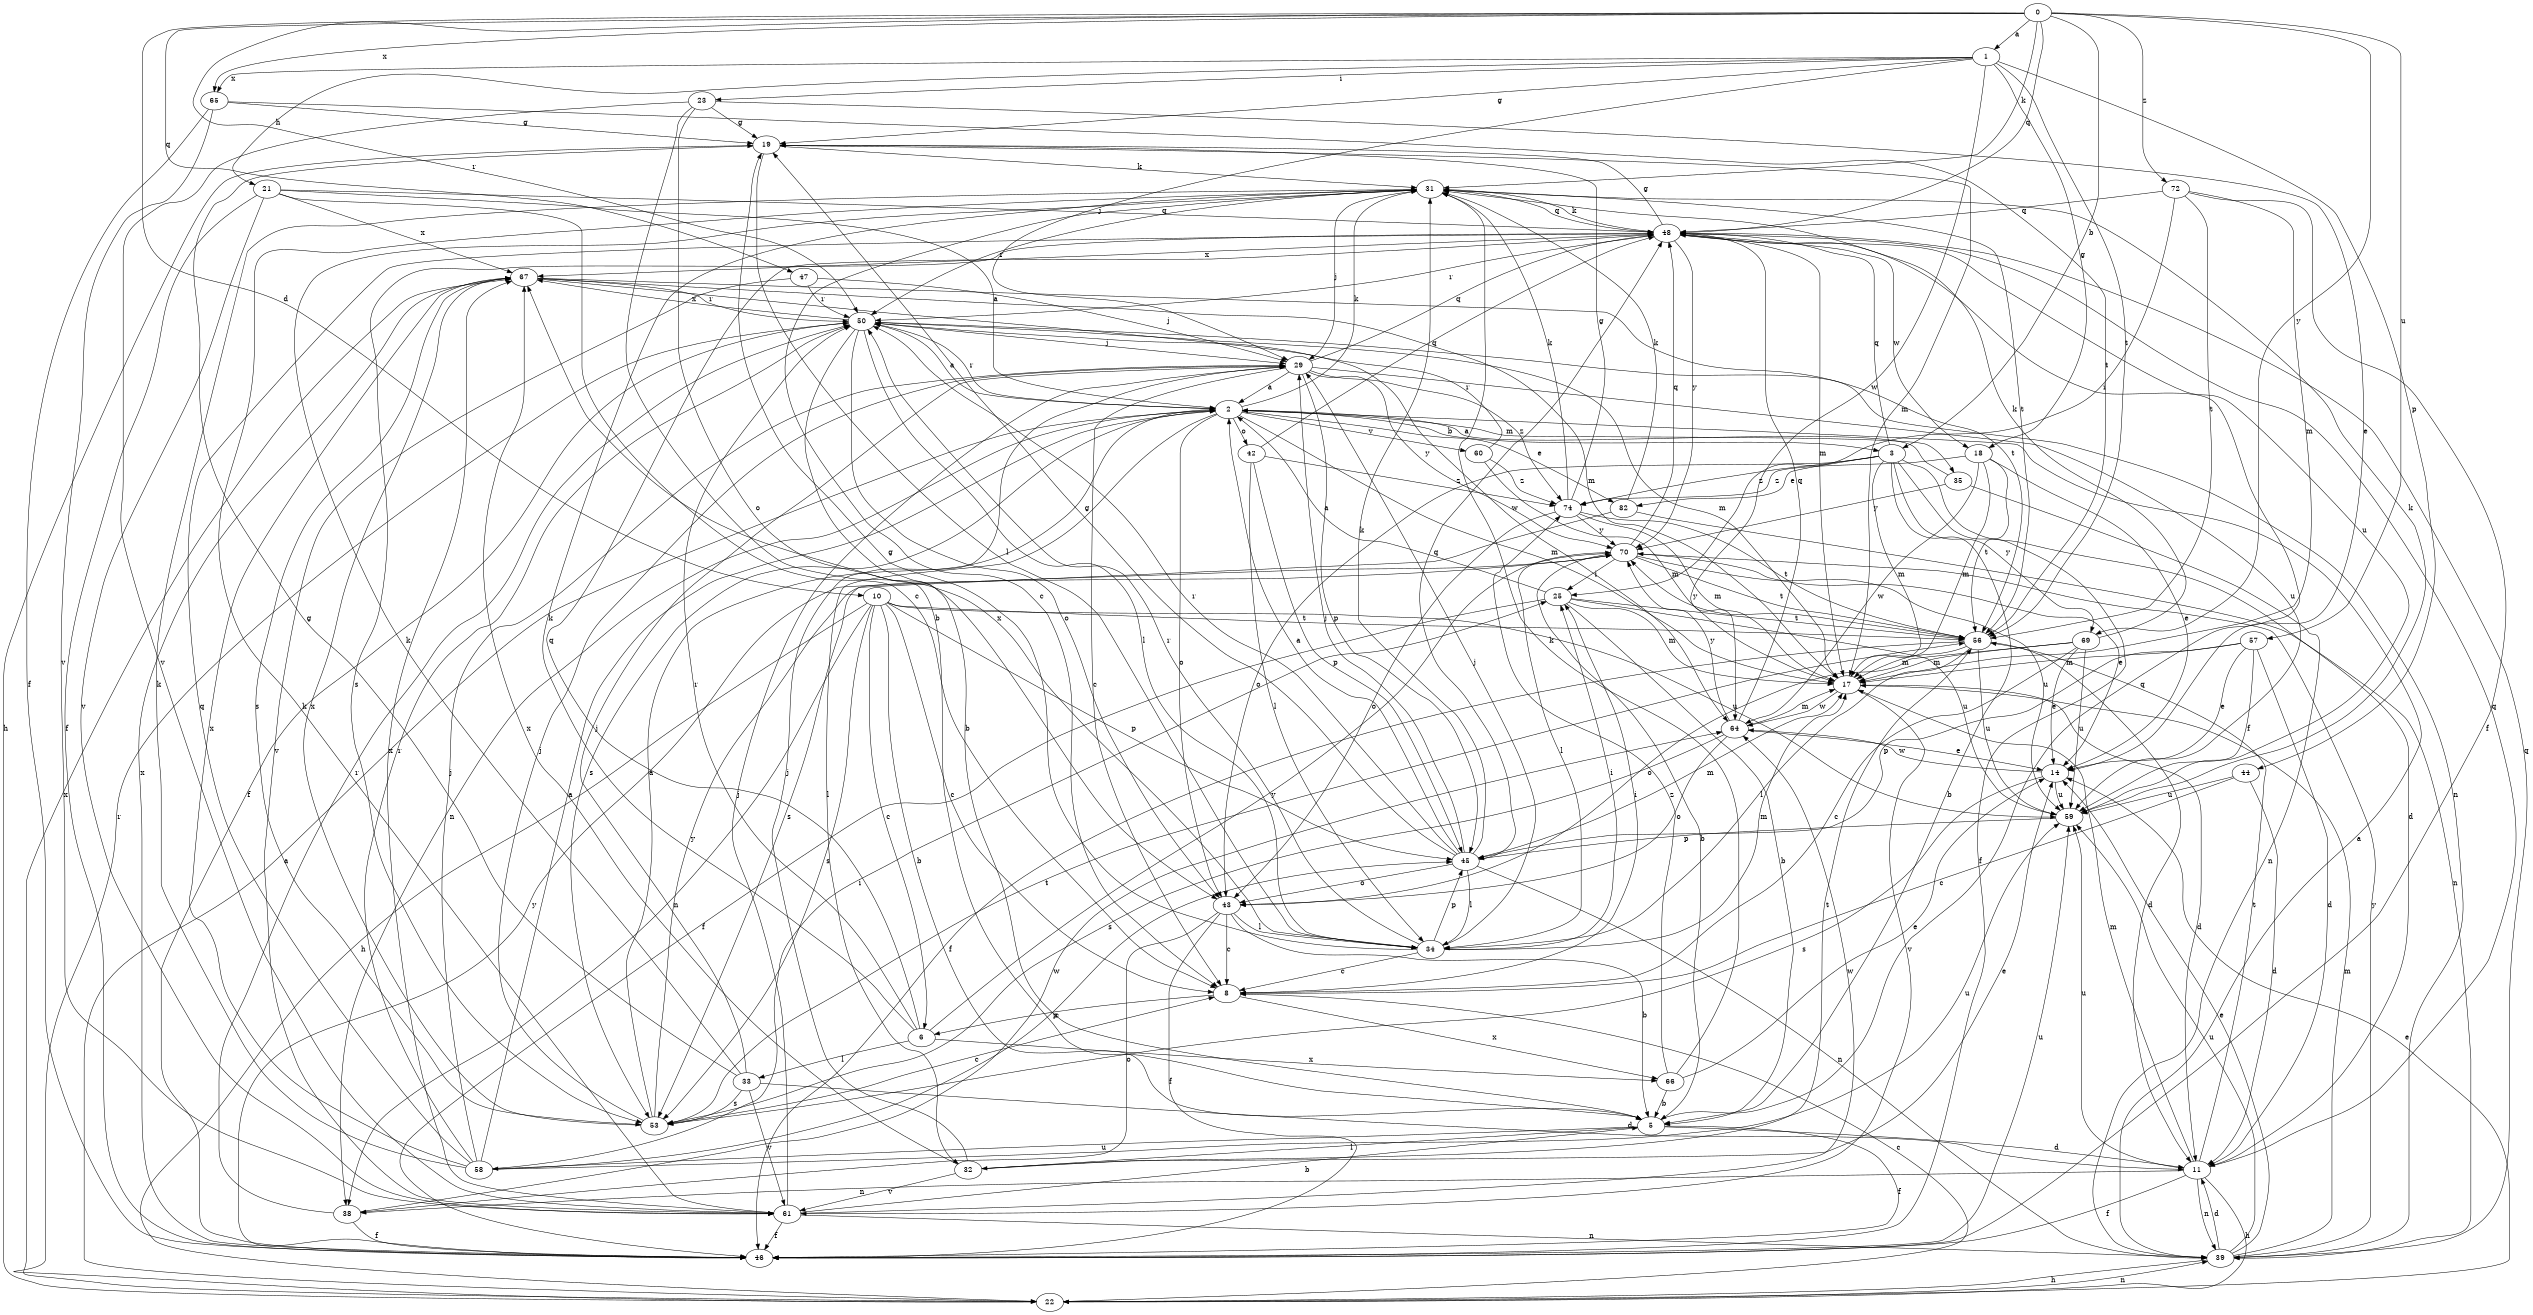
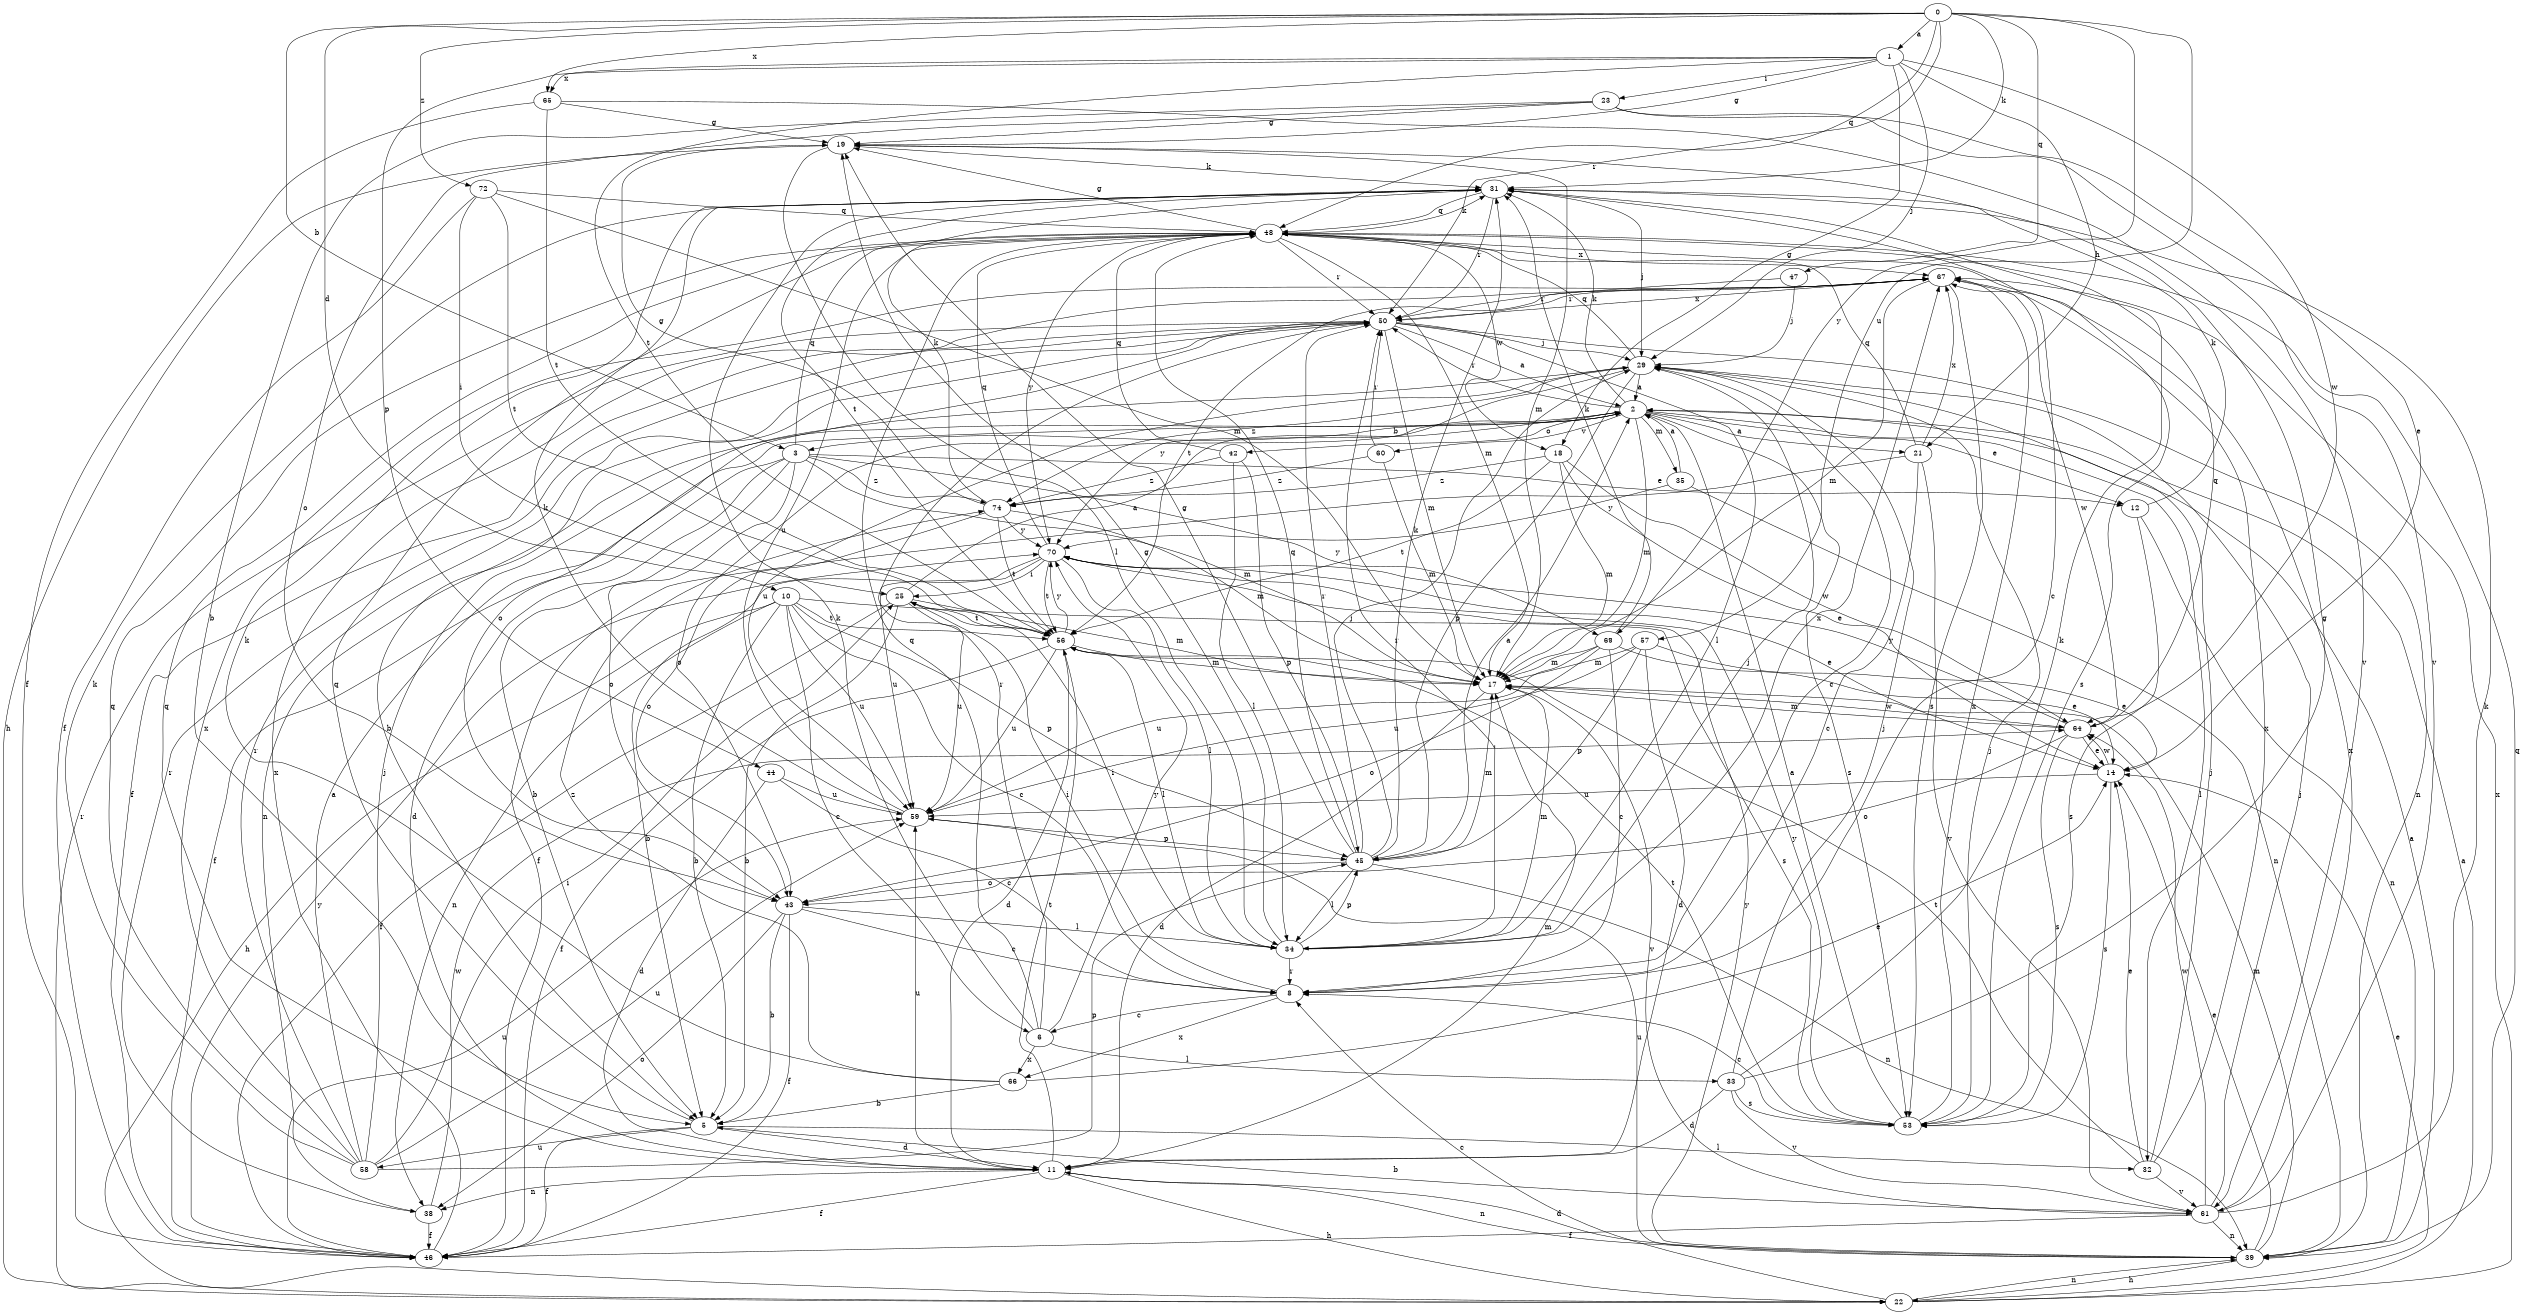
  strict digraph {
    0
    1
    3
    10
    31
    47
    48
    50
    57
    65
    69
    72
    18
    19
    21
    23
    29
    44
    56
    64
-   12 [label=82]
+   12
    n22 [label=17]
    43
    5
    11
    n26 [label=46]
    74
    38
    53
    6
    8
    22
    45
    59
    61
    70
    67
    2
    39
    34
    14
    25
    32
    35
    42
    60
    58
    33
    66
    0 -> 1 [label=a]
    0 -> 3 [label=b]
    0 -> 10 [label=d]
    0 -> 31 [label=k]
    0 -> 47 [label=q]
    0 -> 48 [label=q]
    0 -> 50 [label=r]
    0 -> 57 [label=u]
    0 -> 65 [label=x]
    0 -> 69 [label=y]
    0 -> 72 [label=z]
    1 -> 65 [label=x]
    1 -> 18 [label=g]
    1 -> 19 [label=g]
    1 -> 21 [label=h]
    1 -> 23 [label=i]
    1 -> 29 [label=j]
    1 -> 44 [label=p]
    1 -> 56 [label=t]
    1 -> 64 [label=w]
    3 -> 48 [label=q]
    3 -> 69 [label=y]
    3 -> 12 [label=e]
    3 -> n22 [label=m]
    3 -> 43 [label=o]
    3 -> 5 [label=b]
    3 -> 11 [label=d]
    3 -> n26 [label=f]
    3 -> 74 [label=z]
    10 -> 56 [label=t]
    10 -> 5 [label=b]
    10 -> 38 [label=n]
    10 -> 53 [label=s]
    10 -> 6 [label=c]
    10 -> 8 [label=c]
    10 -> 22 [label=h]
    10 -> 45 [label=p]
    10 -> 59 [label=u]
    31 -> 48 [label=q]
    31 -> 50 [label=r]
    31 -> 29 [label=j]
    31 -> 56 [label=t]
    31 -> 8 [label=c]
    47 -> 50 [label=r]
    47 -> 29 [label=j]
-   47 -> 61 [label=v]
    48 -> 31 [label=k]
    48 -> 50 [label=r]
    48 -> 18 [label=w]
    48 -> 19 [label=g]
    48 -> n22 [label=m]
    48 -> 53 [label=s]
-   48 -> 59 [label=u]
+   59 -> 48 [label=u]
    48 -> 70 [label=y]
    48 -> 67 [label=x]
    50 -> 29 [label=j]
    50 -> n22 [label=m]
    50 -> 43 [label=o]
    50 -> 5 [label=b]
    50 -> n26 [label=f]
    50 -> 67 [label=x]
    50 -> 2 [label=a]
    50 -> 39 [label=n]
    50 -> 34 [label=l]
    57 -> n22 [label=m]
    57 -> 11 [label=d]
    57 -> 45 [label=p]
-   57 -> 59 [label=f]
+   57 -> 59 [label=u]
    57 -> 14 [label=e]
    65 -> 19 [label=g]
    65 -> 56 [label=t]
    65 -> n26 [label=f]
    65 -> 61 [label=v]
    69 -> 31 [label=k]
    69 -> n22 [label=m]
    69 -> 43 [label=o]
    69 -> 8 [label=c]
    69 -> 59 [label=u]
    69 -> 14 [label=e]
    72 -> 48 [label=q]
    72 -> 56 [label=t]
    72 -> n22 [label=m]
    72 -> n26 [label=f]
    72 -> 25 [label=i]
    18 -> 56 [label=t]
    18 -> 64 [label=w]
    18 -> n22 [label=m]
    18 -> 74 [label=z]
    18 -> 14 [label=e]
    19 -> 31 [label=k]
    19 -> n22 [label=m]
    19 -> 22 [label=h]
    19 -> 34 [label=l]
    21 -> 48 [label=q]
    21 -> n26 [label=f]
    21 -> 8 [label=c]
    21 -> 61 [label=v]
    21 -> 67 [label=x]
-   21 -> 2 [label=a]
+   2 -> 21 [label=a]
    23 -> 19 [label=g]
    23 -> 43 [label=o]
    23 -> 5 [label=b]
    23 -> 61 [label=v]
    23 -> 14 [label=e]
    29 -> 48 [label=q]
    29 -> 74 [label=z]
    29 -> 8 [label=c]
    29 -> 45 [label=p]
    29 -> 59 [label=u]
    29 -> 70 [label=y]
    29 -> 2 [label=a]
    44 -> 11 [label=d]
    44 -> 8 [label=c]
    44 -> 59 [label=u]
    56 -> n22 [label=m]
    56 -> 11 [label=d]
    56 -> n26 [label=f]
    56 -> 59 [label=u]
    56 -> 70 [label=y]
    56 -> 34 [label=l]
    64 -> 48 [label=q]
    64 -> n22 [label=m]
    64 -> 43 [label=o]
    64 -> 53 [label=s]
    64 -> 70 [label=y]
    64 -> 14 [label=e]
    12 -> 31 [label=k]
    12 -> 53 [label=s]
    12 -> 39 [label=n]
    n22 -> 64 [label=w]
    n22 -> 11 [label=d]
    n22 -> 61 [label=v]
    43 -> 5 [label=b]
    43 -> n26 [label=f]
    43 -> 38 [label=o]
    43 -> 8 [label=c]
    43 -> 34 [label=l]
    5 -> 48 [label=q]
    5 -> 11 [label=d]
    5 -> n26 [label=f]
    5 -> 32 [label=l]
    5 -> 58 [label=u]
    11 -> 48 [label=q]
    11 -> 56 [label=t]
    11 -> n22 [label=m]
    11 -> n26 [label=f]
    11 -> 38 [label=n]
    11 -> 22 [label=h]
    11 -> 59 [label=u]
    11 -> 39 [label=n]
    n26 -> 59 [label=u]
    n26 -> 70 [label=y]
    n26 -> 67 [label=x]
    74 -> 31 [label=k]
    74 -> 19 [label=g]
    74 -> 56 [label=t]
    74 -> n22 [label=m]
    74 -> 43 [label=o]
    74 -> 70 [label=y]
    38 -> 50 [label=r]
    38 -> 64 [label=w]
    38 -> n26 [label=f]
    53 -> 29 [label=j]
    53 -> 56 [label=t]
    53 -> 8 [label=c]
    53 -> 70 [label=y]
    53 -> 67 [label=x]
    53 -> 2 [label=a]
    6 -> 31 [label=k]
    6 -> 48 [label=q]
    6 -> 50 [label=r]
    6 -> 70 [label=y]
    6 -> 33 [label=l]
    6 -> 66 [label=x]
    8 -> 6 [label=c]
    8 -> 25 [label=i]
    8 -> 66 [label=x]
    22 -> 50 [label=r]
    22 -> 8 [label=c]
    22 -> 67 [label=x]
    22 -> 2 [label=a]
    22 -> 39 [label=n]
    22 -> 14 [label=e]
    45 -> 31 [label=k]
    45 -> 48 [label=q]
    45 -> 50 [label=r]
    45 -> 19 [label=g]
    45 -> 29 [label=j]
    45 -> n22 [label=m]
    45 -> 43 [label=o]
    45 -> 2 [label=a]
    45 -> 39 [label=n]
    45 -> 34 [label=l]
    59 -> 31 [label=k]
    59 -> 45 [label=p]
    61 -> 31 [label=k]
    61 -> 29 [label=j]
    61 -> 64 [label=w]
    61 -> 5 [label=b]
    61 -> n26 [label=f]
    61 -> 67 [label=x]
    61 -> 39 [label=n]
    70 -> 48 [label=q]
    70 -> 56 [label=t]
    70 -> 5 [label=b]
    70 -> 59 [label=u]
    70 -> 34 [label=l]
    70 -> 14 [label=e]
    70 -> 25 [label=i]
    67 -> 50 [label=r]
    67 -> 56 [label=t]
    67 -> 64 [label=w]
    67 -> n22 [label=m]
    67 -> 53 [label=s]
    2 -> 3 [label=b]
    2 -> 31 [label=k]
    2 -> 50 [label=r]
    2 -> 12 [label=e]
    2 -> n22 [label=m]
    2 -> 43 [label=o]
    2 -> 38 [label=n]
    2 -> 53 [label=s]
    2 -> 32 [label=l]
    2 -> 35 [label=m]
    2 -> 42 [label=o]
    2 -> 60 [label=v]
    39 -> 48 [label=q]
    39 -> n22 [label=m]
    39 -> 11 [label=d]
    39 -> 22 [label=h]
    39 -> 59 [label=u]
    39 -> 70 [label=y]
    39 -> 2 [label=a]
    39 -> 14 [label=e]
    34 -> 50 [label=r]
    34 -> 19 [label=g]
    34 -> 29 [label=j]
    34 -> n22 [label=m]
-   34 -> 8 [label=c]
+   34 -> 8 [label=r]
    34 -> 45 [label=p]
    34 -> 67 [label=x]
    34 -> 25 [label=i]
    14 -> 64 [label=w]
    14 -> 53 [label=s]
    14 -> 59 [label=u]
    25 -> 56 [label=t]
    25 -> n22 [label=m]
    25 -> 5 [label=b]
    25 -> n26 [label=f]
    25 -> 59 [label=u]
    25 -> 2 [label=a]
    32 -> 29 [label=j]
    32 -> 56 [label=t]
    32 -> 61 [label=v]
    32 -> 67 [label=x]
    32 -> 14 [label=e]
    35 -> 70 [label=y]
    35 -> 2 [label=a]
    35 -> 39 [label=n]
    42 -> 48 [label=q]
    42 -> 74 [label=z]
    42 -> 45 [label=p]
    42 -> 34 [label=l]
    60 -> 50 [label=r]
    60 -> n22 [label=m]
    60 -> 74 [label=z]
    58 -> 31 [label=k]
    58 -> 48 [label=q]
    58 -> 50 [label=r]
    58 -> 29 [label=j]
    58 -> 45 [label=p]
    58 -> 59 [label=u]
    58 -> 67 [label=x]
    58 -> 2 [label=a]
    58 -> 25 [label=i]
    33 -> 31 [label=k]
    33 -> 19 [label=g]
    33 -> 29 [label=j]
    33 -> 11 [label=d]
    33 -> 53 [label=s]
    33 -> 61 [label=v]
    66 -> 31 [label=k]
    66 -> 5 [label=b]
    66 -> 74 [label=z]
    66 -> 14 [label=e]
  }
